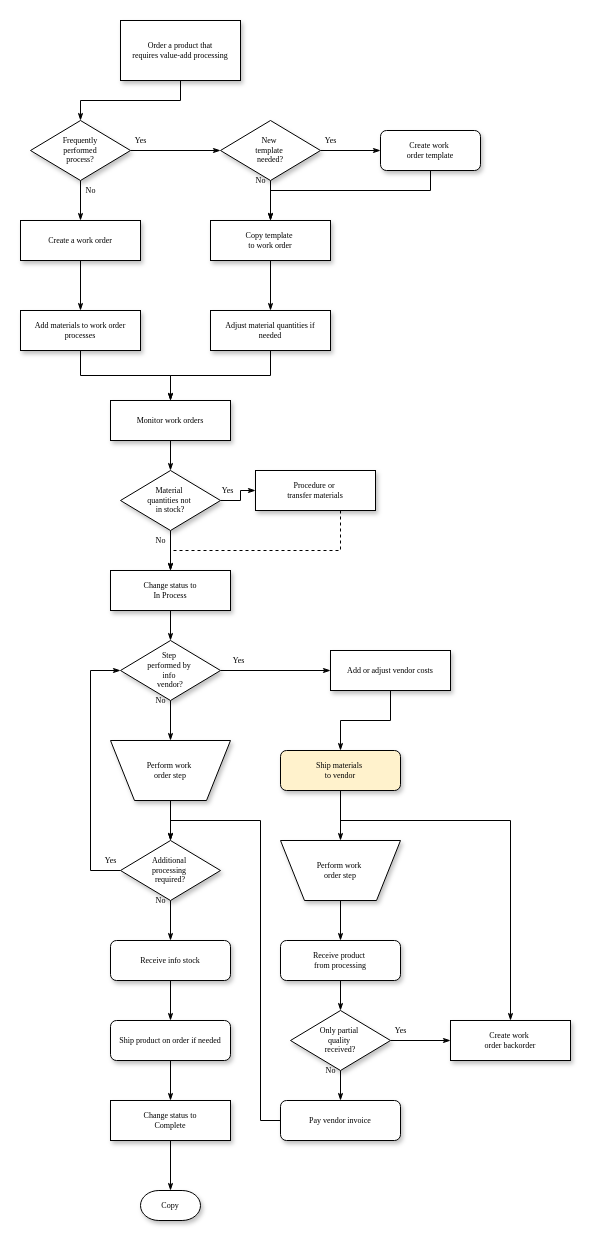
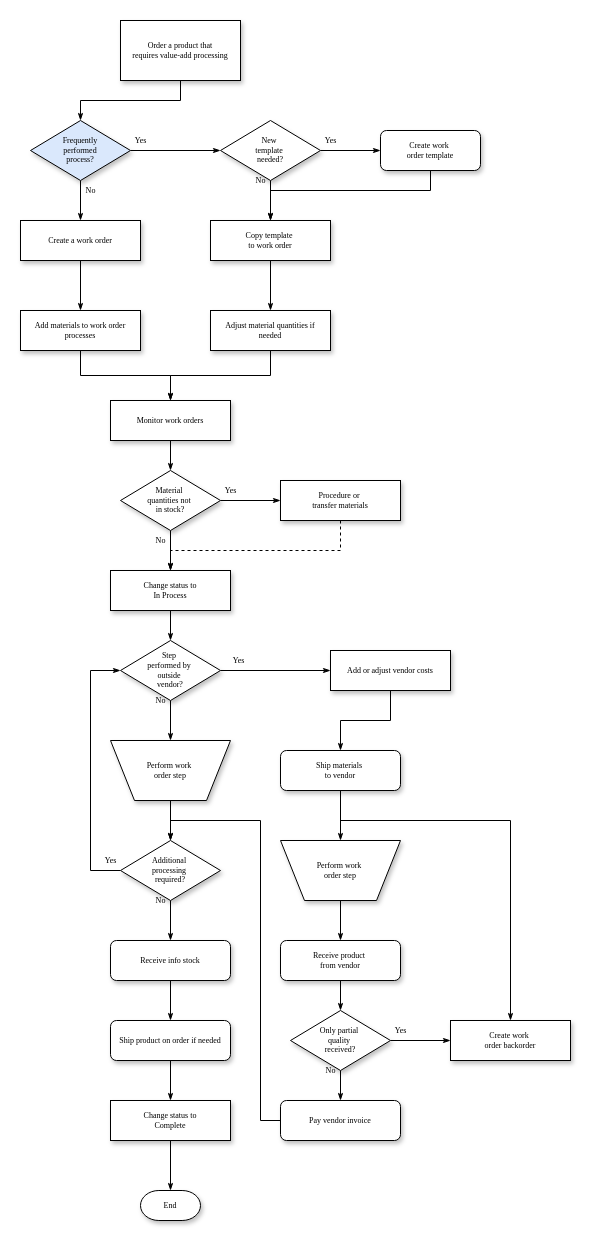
  <mxCell id="0" />
  <mxCell id="1" parent="0" />
  <mxCell id="2" style="edgeStyle=orthogonalEdgeStyle;rounded=0;html=1;labelBackgroundColor=none;startSize=5;endArrow=classicThin;endFill=1;endSize=5;jettySize=auto;orthogonalLoop=1;strokeWidth=1;fontFamily=Verdana;fontSize=8" parent="1" source="3" target="6" edge="1"><mxGeometry relative="1" as="geometry" /></mxCell>
  <mxCell id="3" value="Order a product that&lt;div&gt;requires value-add processing&lt;/div&gt;" style="rounded=0;whiteSpace=wrap;html=1;shadow=1;labelBackgroundColor=none;strokeWidth=1;fontFamily=Verdana;fontSize=8;align=center;" parent="1" vertex="1"><mxGeometry x="120" y="20" width="120" height="60" as="geometry" /></mxCell>
  <mxCell id="4" value="Yes" style="edgeStyle=orthogonalEdgeStyle;rounded=0;html=1;labelBackgroundColor=none;startSize=5;endArrow=classicThin;endFill=1;endSize=5;jettySize=auto;orthogonalLoop=1;strokeWidth=1;fontFamily=Verdana;fontSize=8" parent="1" source="6" target="9" edge="1"><mxGeometry x="-0.778" y="10" relative="1" as="geometry"><mxPoint as="offset" /></mxGeometry></mxCell>
  <mxCell id="5" value="No" style="edgeStyle=orthogonalEdgeStyle;rounded=0;html=1;labelBackgroundColor=none;startSize=5;endArrow=classicThin;endFill=1;endSize=5;jettySize=auto;orthogonalLoop=1;strokeWidth=1;fontFamily=Verdana;fontSize=8" parent="1" source="6" target="13" edge="1"><mxGeometry x="-0.5" y="10" relative="1" as="geometry"><mxPoint as="offset" /></mxGeometry></mxCell>
- <mxCell id="6" value="Frequently&lt;div&gt;performed&lt;/div&gt;&lt;div&gt;process?&lt;/div&gt;" style="rhombus;whiteSpace=wrap;html=1;rounded=0;shadow=1;labelBackgroundColor=none;strokeWidth=1;fontFamily=Verdana;fontSize=8;align=center;" parent="1" vertex="1"><mxGeometry x="30" y="120" width="100" height="60" as="geometry" /></mxCell>
+ <mxCell id="6" value="Frequently&lt;div&gt;performed&lt;/div&gt;&lt;div&gt;process?&lt;/div&gt;" style="rhombus;whiteSpace=wrap;html=1;rounded=0;shadow=1;labelBackgroundColor=none;strokeWidth=1;fontFamily=Verdana;fontSize=8;align=center;fillColor=#dae8fc;" parent="1" vertex="1"><mxGeometry x="30" y="120" width="100" height="60" as="geometry" /></mxCell>
  <mxCell id="7" value="Yes" style="edgeStyle=orthogonalEdgeStyle;rounded=0;html=1;labelBackgroundColor=none;startSize=5;endArrow=classicThin;endFill=1;endSize=5;jettySize=auto;orthogonalLoop=1;strokeWidth=1;fontFamily=Verdana;fontSize=8" parent="1" source="9" target="11" edge="1"><mxGeometry x="-0.667" y="10" relative="1" as="geometry"><mxPoint as="offset" /></mxGeometry></mxCell>
  <mxCell id="8" value="No" style="edgeStyle=orthogonalEdgeStyle;rounded=0;html=1;labelBackgroundColor=none;startSize=5;endArrow=classicThin;endFill=1;endSize=5;jettySize=auto;orthogonalLoop=1;strokeWidth=1;fontFamily=Verdana;fontSize=8" parent="1" source="9" target="15" edge="1"><mxGeometry x="-1" y="-10" relative="1" as="geometry"><mxPoint x="270" y="200" as="targetPoint" /><Array as="points" /><mxPoint as="offset" /></mxGeometry></mxCell>
  <mxCell id="9" value="New&amp;nbsp;&lt;div&gt;template&amp;nbsp;&lt;/div&gt;&lt;div&gt;needed?&lt;/div&gt;" style="rhombus;whiteSpace=wrap;html=1;rounded=0;shadow=1;labelBackgroundColor=none;strokeWidth=1;fontFamily=Verdana;fontSize=8;align=center;" parent="1" vertex="1"><mxGeometry x="220" y="120" width="100" height="60" as="geometry" /></mxCell>
  <mxCell id="10" style="edgeStyle=orthogonalEdgeStyle;rounded=0;html=1;labelBackgroundColor=none;startSize=5;endArrow=classicThin;endFill=1;endSize=5;jettySize=auto;orthogonalLoop=1;strokeWidth=1;fontFamily=Verdana;fontSize=8" parent="1" source="11" target="15" edge="1"><mxGeometry relative="1" as="geometry"><Array as="points"><mxPoint x="430" y="190" /><mxPoint x="270" y="190" /></Array></mxGeometry></mxCell>
  <mxCell id="11" value="Create work&amp;nbsp;&lt;div&gt;order template&lt;/div&gt;" style="rounded=1;whiteSpace=wrap;html=1;shadow=1;labelBackgroundColor=none;strokeWidth=1;fontFamily=Verdana;fontSize=8;align=center;" parent="1" vertex="1"><mxGeometry x="380" y="130" width="100" height="40" as="geometry" /></mxCell>
  <mxCell id="12" style="edgeStyle=orthogonalEdgeStyle;rounded=0;html=1;labelBackgroundColor=none;startSize=5;endArrow=classicThin;endFill=1;endSize=5;jettySize=auto;orthogonalLoop=1;strokeWidth=1;fontFamily=Verdana;fontSize=8" parent="1" source="13" target="17" edge="1"><mxGeometry relative="1" as="geometry" /></mxCell>
  <mxCell id="13" value="Create a work order" style="whiteSpace=wrap;html=1;rounded=0;shadow=1;labelBackgroundColor=none;strokeWidth=1;fontFamily=Verdana;fontSize=8;align=center;" parent="1" vertex="1"><mxGeometry x="20" y="220" width="120" height="40" as="geometry" /></mxCell>
  <mxCell id="14" style="edgeStyle=orthogonalEdgeStyle;rounded=0;html=1;labelBackgroundColor=none;startSize=5;endArrow=classicThin;endFill=1;endSize=5;jettySize=auto;orthogonalLoop=1;strokeWidth=1;fontFamily=Verdana;fontSize=8" parent="1" source="15" target="19" edge="1"><mxGeometry relative="1" as="geometry" /></mxCell>
  <mxCell id="15" value="Copy template&amp;nbsp;&lt;div&gt;to work order&lt;/div&gt;" style="whiteSpace=wrap;html=1;rounded=0;shadow=1;labelBackgroundColor=none;strokeWidth=1;fontFamily=Verdana;fontSize=8;align=center;" parent="1" vertex="1"><mxGeometry x="210" y="220" width="120" height="40" as="geometry" /></mxCell>
  <mxCell id="16" style="edgeStyle=orthogonalEdgeStyle;rounded=0;html=1;labelBackgroundColor=none;startSize=5;endArrow=classicThin;endFill=1;endSize=5;jettySize=auto;orthogonalLoop=1;strokeWidth=1;fontFamily=Verdana;fontSize=8" parent="1" source="17" target="21" edge="1"><mxGeometry relative="1" as="geometry" /></mxCell>
  <mxCell id="17" value="Add materials to work order processes" style="whiteSpace=wrap;html=1;rounded=0;shadow=1;labelBackgroundColor=none;strokeWidth=1;fontFamily=Verdana;fontSize=8;align=center;spacing=6;" parent="1" vertex="1"><mxGeometry x="20" y="310" width="120" height="40" as="geometry" /></mxCell>
  <mxCell id="18" style="edgeStyle=orthogonalEdgeStyle;rounded=0;html=1;labelBackgroundColor=none;startSize=5;endArrow=classicThin;endFill=1;endSize=5;jettySize=auto;orthogonalLoop=1;strokeWidth=1;fontFamily=Verdana;fontSize=8" parent="1" source="19" target="21" edge="1"><mxGeometry relative="1" as="geometry" /></mxCell>
  <mxCell id="19" value="Adjust material quantities if needed" style="whiteSpace=wrap;html=1;rounded=0;shadow=1;labelBackgroundColor=none;strokeWidth=1;fontFamily=Verdana;fontSize=8;align=center;spacing=6;" parent="1" vertex="1"><mxGeometry x="210" y="310" width="120" height="40" as="geometry" /></mxCell>
  <mxCell id="20" style="edgeStyle=orthogonalEdgeStyle;rounded=0;html=1;labelBackgroundColor=none;startSize=5;endArrow=classicThin;endFill=1;endSize=5;jettySize=auto;orthogonalLoop=1;strokeWidth=1;fontFamily=Verdana;fontSize=8" parent="1" source="21" target="24" edge="1"><mxGeometry relative="1" as="geometry" /></mxCell>
  <mxCell id="21" value="Monitor work orders" style="whiteSpace=wrap;html=1;rounded=0;shadow=1;labelBackgroundColor=none;strokeWidth=1;fontFamily=Verdana;fontSize=8;align=center;" parent="1" vertex="1"><mxGeometry x="110" y="400" width="120" height="40" as="geometry" /></mxCell>
  <mxCell id="22" value="Yes" style="edgeStyle=orthogonalEdgeStyle;rounded=0;html=1;labelBackgroundColor=none;startSize=5;endArrow=classicThin;endFill=1;endSize=5;jettySize=auto;orthogonalLoop=1;strokeWidth=1;fontFamily=Verdana;fontSize=8" parent="1" source="24" target="26" edge="1"><mxGeometry x="-0.667" y="10" relative="1" as="geometry"><mxPoint as="offset" /></mxGeometry></mxCell>
  <mxCell id="23" value="No" style="edgeStyle=orthogonalEdgeStyle;rounded=0;html=1;labelBackgroundColor=none;startSize=5;endArrow=classicThin;endFill=1;endSize=5;jettySize=auto;orthogonalLoop=1;strokeWidth=1;fontFamily=Verdana;fontSize=8" parent="1" source="24" target="28" edge="1"><mxGeometry x="-0.5" y="-10" relative="1" as="geometry"><mxPoint as="offset" /></mxGeometry></mxCell>
  <mxCell id="24" value="Material&amp;nbsp;&lt;div&gt;quantities not&amp;nbsp;&lt;/div&gt;&lt;div&gt;in stock?&lt;/div&gt;" style="rhombus;whiteSpace=wrap;html=1;rounded=0;shadow=1;labelBackgroundColor=none;strokeWidth=1;fontFamily=Verdana;fontSize=8;align=center;" parent="1" vertex="1"><mxGeometry x="120" y="470" width="100" height="60" as="geometry" /></mxCell>
  <mxCell id="25" style="edgeStyle=orthogonalEdgeStyle;rounded=0;html=1;labelBackgroundColor=none;startSize=5;endArrow=classicThin;endFill=1;endSize=5;jettySize=auto;orthogonalLoop=1;strokeWidth=1;fontFamily=Verdana;fontSize=8;dashed=1;" parent="1" source="26" target="28" edge="1"><mxGeometry relative="1" as="geometry"><Array as="points"><mxPoint x="340" y="550" /><mxPoint x="170" y="550" /></Array></mxGeometry></mxCell>
- <mxCell id="26" value="Procedure or&amp;nbsp;&lt;div&gt;transfer materials&lt;/div&gt;" style="whiteSpace=wrap;html=1;rounded=0;shadow=1;labelBackgroundColor=none;strokeWidth=1;fontFamily=Verdana;fontSize=8;align=center;" parent="1" vertex="1"><mxGeometry x="255" y="470" width="120" height="40" as="geometry" /></mxCell>
+ <mxCell id="26" value="Procedure or&amp;nbsp;&lt;div&gt;transfer materials&lt;/div&gt;" style="whiteSpace=wrap;html=1;rounded=0;shadow=1;labelBackgroundColor=none;strokeWidth=1;fontFamily=Verdana;fontSize=8;align=center;" parent="1" vertex="1"><mxGeometry x="280" y="480" width="120" height="40" as="geometry" /></mxCell>
  <mxCell id="27" style="edgeStyle=orthogonalEdgeStyle;rounded=0;html=1;labelBackgroundColor=none;startSize=5;endArrow=classicThin;endFill=1;endSize=5;jettySize=auto;orthogonalLoop=1;strokeWidth=1;fontFamily=Verdana;fontSize=8" parent="1" source="28" target="31" edge="1"><mxGeometry relative="1" as="geometry" /></mxCell>
  <mxCell id="28" value="Change status to&lt;div&gt;In Process&lt;/div&gt;" style="whiteSpace=wrap;html=1;rounded=0;shadow=1;labelBackgroundColor=none;strokeWidth=1;fontFamily=Verdana;fontSize=8;align=center;" parent="1" vertex="1"><mxGeometry x="110" y="570" width="120" height="40" as="geometry" /></mxCell>
  <mxCell id="29" value="Yes" style="edgeStyle=orthogonalEdgeStyle;rounded=0;html=1;labelBackgroundColor=none;startSize=5;endArrow=classicThin;endFill=1;endSize=5;jettySize=auto;orthogonalLoop=1;strokeWidth=1;fontFamily=Verdana;fontSize=8" parent="1" source="31" target="33" edge="1"><mxGeometry x="-0.667" y="10" relative="1" as="geometry"><mxPoint as="offset" /></mxGeometry></mxCell>
  <mxCell id="30" value="No" style="edgeStyle=orthogonalEdgeStyle;rounded=0;html=1;labelBackgroundColor=none;startSize=5;endArrow=classicThin;endFill=1;endSize=5;jettySize=auto;orthogonalLoop=1;strokeWidth=1;fontFamily=Verdana;fontSize=8" parent="1" source="31" target="35" edge="1"><mxGeometry x="-1" y="-10" relative="1" as="geometry"><mxPoint as="offset" /></mxGeometry></mxCell>
- <mxCell id="31" value="Step&amp;nbsp;&lt;div&gt;performed by&amp;nbsp;&lt;/div&gt;&lt;div&gt;info&amp;nbsp;&lt;/div&gt;&lt;div&gt;vendor?&lt;/div&gt;" style="rhombus;whiteSpace=wrap;html=1;rounded=0;shadow=1;labelBackgroundColor=none;strokeWidth=1;fontFamily=Verdana;fontSize=8;align=center;" parent="1" vertex="1"><mxGeometry x="120" y="640" width="100" height="60" as="geometry" /></mxCell>
+ <mxCell id="31" value="Step&amp;nbsp;&lt;div&gt;performed by&amp;nbsp;&lt;/div&gt;&lt;div&gt;outside&amp;nbsp;&lt;/div&gt;&lt;div&gt;vendor?&lt;/div&gt;" style="rhombus;whiteSpace=wrap;html=1;rounded=0;shadow=1;labelBackgroundColor=none;strokeWidth=1;fontFamily=Verdana;fontSize=8;align=center;" parent="1" vertex="1"><mxGeometry x="120" y="640" width="100" height="60" as="geometry" /></mxCell>
  <mxCell id="32" style="edgeStyle=orthogonalEdgeStyle;rounded=0;html=1;labelBackgroundColor=none;startSize=5;endArrow=classicThin;endFill=1;endSize=5;jettySize=auto;orthogonalLoop=1;strokeWidth=1;fontFamily=Verdana;fontSize=8" parent="1" source="33" target="38" edge="1"><mxGeometry relative="1" as="geometry" /></mxCell>
  <mxCell id="33" value="Add or adjust vendor costs" style="whiteSpace=wrap;html=1;rounded=0;shadow=1;labelBackgroundColor=none;strokeWidth=1;fontFamily=Verdana;fontSize=8;align=center;" parent="1" vertex="1"><mxGeometry x="330" y="650" width="120" height="40" as="geometry" /></mxCell>
  <mxCell id="34" style="edgeStyle=orthogonalEdgeStyle;rounded=0;html=1;labelBackgroundColor=none;startSize=5;endArrow=classicThin;endFill=1;endSize=5;jettySize=auto;orthogonalLoop=1;strokeWidth=1;fontFamily=Verdana;fontSize=8" parent="1" source="35" target="41" edge="1"><mxGeometry relative="1" as="geometry" /></mxCell>
  <mxCell id="35" value="Perform work&amp;nbsp;&lt;div&gt;order step&lt;/div&gt;" style="shape=trapezoid;whiteSpace=wrap;html=1;rounded=0;shadow=1;labelBackgroundColor=none;strokeWidth=1;fontFamily=Verdana;fontSize=8;align=center;flipV=1;" parent="1" vertex="1"><mxGeometry x="110" y="740" width="120" height="60" as="geometry" /></mxCell>
  <mxCell id="36" style="edgeStyle=orthogonalEdgeStyle;rounded=0;html=1;labelBackgroundColor=none;startSize=5;endArrow=classicThin;endFill=1;endSize=5;jettySize=auto;orthogonalLoop=1;strokeWidth=1;fontFamily=Verdana;fontSize=8" parent="1" source="38" target="43" edge="1"><mxGeometry relative="1" as="geometry" /></mxCell>
  <mxCell id="37" style="edgeStyle=orthogonalEdgeStyle;rounded=0;html=1;labelBackgroundColor=none;startSize=5;endArrow=classicThin;endFill=1;endSize=5;jettySize=auto;orthogonalLoop=1;strokeWidth=1;fontFamily=Verdana;fontSize=8" parent="1" source="38" target="53" edge="1"><mxGeometry relative="1" as="geometry"><Array as="points"><mxPoint x="340" y="820" /><mxPoint x="510" y="820" /></Array></mxGeometry></mxCell>
- <mxCell id="38" value="Ship materials&amp;nbsp;&lt;div&gt;to vendor&lt;/div&gt;" style="rounded=1;whiteSpace=wrap;html=1;shadow=1;labelBackgroundColor=none;strokeWidth=1;fontFamily=Verdana;fontSize=8;align=center;fillColor=#fff2cc;" parent="1" vertex="1"><mxGeometry x="280" y="750" width="120" height="40" as="geometry" /></mxCell>
+ <mxCell id="38" value="Ship materials&amp;nbsp;&lt;div&gt;to vendor&lt;/div&gt;" style="rounded=1;whiteSpace=wrap;html=1;shadow=1;labelBackgroundColor=none;strokeWidth=1;fontFamily=Verdana;fontSize=8;align=center;" parent="1" vertex="1"><mxGeometry x="280" y="750" width="120" height="40" as="geometry" /></mxCell>
  <mxCell id="39" value="Yes" style="edgeStyle=orthogonalEdgeStyle;rounded=0;html=1;labelBackgroundColor=none;startSize=5;endArrow=classicThin;endFill=1;endSize=5;jettySize=auto;orthogonalLoop=1;strokeWidth=1;fontFamily=Verdana;fontSize=8" parent="1" source="41" target="31" edge="1"><mxGeometry x="-0.692" y="-20" relative="1" as="geometry"><Array as="points"><mxPoint x="90" y="870" /><mxPoint x="90" y="670" /></Array><mxPoint as="offset" /></mxGeometry></mxCell>
  <mxCell id="40" value="No" style="edgeStyle=orthogonalEdgeStyle;rounded=0;html=1;labelBackgroundColor=none;startSize=5;endArrow=classicThin;endFill=1;endSize=5;jettySize=auto;orthogonalLoop=1;strokeWidth=1;fontFamily=Verdana;fontSize=8" parent="1" source="41" target="45" edge="1"><mxGeometry x="-1" y="-10" relative="1" as="geometry"><mxPoint as="offset" /></mxGeometry></mxCell>
  <mxCell id="41" value="Additional&amp;nbsp;&lt;div&gt;processing&amp;nbsp;&lt;/div&gt;&lt;div&gt;required?&lt;/div&gt;" style="rhombus;whiteSpace=wrap;html=1;rounded=0;shadow=1;labelBackgroundColor=none;strokeWidth=1;fontFamily=Verdana;fontSize=8;align=center;" parent="1" vertex="1"><mxGeometry x="120" y="840" width="100" height="60" as="geometry" /></mxCell>
  <mxCell id="42" style="edgeStyle=orthogonalEdgeStyle;rounded=0;html=1;labelBackgroundColor=none;startSize=5;endArrow=classicThin;endFill=1;endSize=5;jettySize=auto;orthogonalLoop=1;strokeWidth=1;fontFamily=Verdana;fontSize=8" parent="1" source="43" target="47" edge="1"><mxGeometry relative="1" as="geometry" /></mxCell>
  <mxCell id="43" value="Perform work&amp;nbsp;&lt;div&gt;order step&lt;/div&gt;" style="shape=trapezoid;whiteSpace=wrap;html=1;rounded=0;shadow=1;labelBackgroundColor=none;strokeWidth=1;fontFamily=Verdana;fontSize=8;align=center;flipV=1;" parent="1" vertex="1"><mxGeometry x="280" y="840" width="120" height="60" as="geometry" /></mxCell>
  <mxCell id="44" style="edgeStyle=orthogonalEdgeStyle;rounded=0;html=1;labelBackgroundColor=none;startSize=5;endArrow=classicThin;endFill=1;endSize=5;jettySize=auto;orthogonalLoop=1;strokeWidth=1;fontFamily=Verdana;fontSize=8" parent="1" source="45" target="49" edge="1"><mxGeometry relative="1" as="geometry" /></mxCell>
  <mxCell id="45" value="Receive info stock" style="rounded=1;whiteSpace=wrap;html=1;shadow=1;labelBackgroundColor=none;strokeWidth=1;fontFamily=Verdana;fontSize=8;align=center;" parent="1" vertex="1"><mxGeometry x="110" y="940" width="120" height="40" as="geometry" /></mxCell>
  <mxCell id="46" style="edgeStyle=orthogonalEdgeStyle;rounded=0;html=1;labelBackgroundColor=none;startSize=5;endArrow=classicThin;endFill=1;endSize=5;jettySize=auto;orthogonalLoop=1;strokeWidth=1;fontFamily=Verdana;fontSize=8" parent="1" source="47" target="52" edge="1"><mxGeometry relative="1" as="geometry" /></mxCell>
- <mxCell id="47" value="Receive product&amp;nbsp;&lt;div&gt;from processing&lt;/div&gt;" style="rounded=1;whiteSpace=wrap;html=1;shadow=1;labelBackgroundColor=none;strokeWidth=1;fontFamily=Verdana;fontSize=8;align=center;" parent="1" vertex="1"><mxGeometry x="280" y="940" width="120" height="40" as="geometry" /></mxCell>
+ <mxCell id="47" value="Receive product&amp;nbsp;&lt;div&gt;from vendor&lt;/div&gt;" style="rounded=1;whiteSpace=wrap;html=1;shadow=1;labelBackgroundColor=none;strokeWidth=1;fontFamily=Verdana;fontSize=8;align=center;" parent="1" vertex="1"><mxGeometry x="280" y="940" width="120" height="40" as="geometry" /></mxCell>
  <mxCell id="48" style="edgeStyle=orthogonalEdgeStyle;rounded=0;html=1;labelBackgroundColor=none;startSize=5;endArrow=classicThin;endFill=1;endSize=5;jettySize=auto;orthogonalLoop=1;strokeWidth=1;fontFamily=Verdana;fontSize=8" parent="1" source="49" target="55" edge="1"><mxGeometry relative="1" as="geometry" /></mxCell>
  <mxCell id="49" value="Ship product on order if needed" style="rounded=1;whiteSpace=wrap;html=1;shadow=1;labelBackgroundColor=none;strokeWidth=1;fontFamily=Verdana;fontSize=8;align=center;" parent="1" vertex="1"><mxGeometry x="110" y="1020" width="120" height="40" as="geometry" /></mxCell>
  <mxCell id="50" value="No" style="edgeStyle=orthogonalEdgeStyle;rounded=0;html=1;labelBackgroundColor=none;startSize=5;endArrow=classicThin;endFill=1;endSize=5;jettySize=auto;orthogonalLoop=1;strokeWidth=1;fontFamily=Verdana;fontSize=8" parent="1" source="52" target="57" edge="1"><mxGeometry x="0.2" y="14" relative="1" as="geometry"><mxPoint x="-24" y="-10" as="offset" /></mxGeometry></mxCell>
  <mxCell id="51" value="Yes" style="edgeStyle=orthogonalEdgeStyle;rounded=0;html=1;labelBackgroundColor=none;startSize=5;endArrow=classicThin;endFill=1;endSize=5;jettySize=auto;orthogonalLoop=1;strokeWidth=1;fontFamily=Verdana;fontSize=8" parent="1" source="52" target="53" edge="1"><mxGeometry x="-0.667" y="10" relative="1" as="geometry"><mxPoint as="offset" /></mxGeometry></mxCell>
  <mxCell id="52" value="Only partial&amp;nbsp;&lt;div&gt;quality&amp;nbsp;&lt;/div&gt;&lt;div&gt;received?&lt;/div&gt;" style="rhombus;whiteSpace=wrap;html=1;rounded=0;shadow=1;labelBackgroundColor=none;strokeWidth=1;fontFamily=Verdana;fontSize=8;align=center;" parent="1" vertex="1"><mxGeometry x="290" y="1010" width="100" height="60" as="geometry" /></mxCell>
  <mxCell id="53" value="Create work&amp;nbsp;&lt;div&gt;order backorder&lt;/div&gt;" style="whiteSpace=wrap;html=1;rounded=0;shadow=1;labelBackgroundColor=none;strokeWidth=1;fontFamily=Verdana;fontSize=8;align=center;" parent="1" vertex="1"><mxGeometry x="450" y="1020" width="120" height="40" as="geometry" /></mxCell>
  <mxCell id="54" style="edgeStyle=orthogonalEdgeStyle;rounded=0;html=1;labelBackgroundColor=none;startSize=5;endArrow=classicThin;endFill=1;endSize=5;jettySize=auto;orthogonalLoop=1;strokeWidth=1;fontFamily=Verdana;fontSize=8" parent="1" source="55" target="58" edge="1"><mxGeometry relative="1" as="geometry" /></mxCell>
  <mxCell id="55" value="Change status to&lt;div&gt;Complete&lt;/div&gt;" style="whiteSpace=wrap;html=1;rounded=0;shadow=1;labelBackgroundColor=none;strokeWidth=1;fontFamily=Verdana;fontSize=8;align=center;" parent="1" vertex="1"><mxGeometry x="110" y="1100" width="120" height="40" as="geometry" /></mxCell>
  <mxCell id="56" style="edgeStyle=orthogonalEdgeStyle;rounded=0;html=1;labelBackgroundColor=none;startSize=5;endArrow=classicThin;endFill=1;endSize=5;jettySize=auto;orthogonalLoop=1;strokeWidth=1;fontFamily=Verdana;fontSize=8" parent="1" source="57" target="41" edge="1"><mxGeometry relative="1" as="geometry"><Array as="points"><mxPoint x="260" y="1120" /><mxPoint x="260" y="820" /><mxPoint x="170" y="820" /></Array></mxGeometry></mxCell>
  <mxCell id="57" value="Pay vendor invoice" style="rounded=1;whiteSpace=wrap;html=1;shadow=1;labelBackgroundColor=none;strokeWidth=1;fontFamily=Verdana;fontSize=8;align=center;" parent="1" vertex="1"><mxGeometry x="280" y="1100" width="120" height="40" as="geometry" /></mxCell>
- <mxCell id="58" value="Copy" style="strokeWidth=1;html=1;shape=mxgraph.flowchart.terminator;whiteSpace=wrap;rounded=0;shadow=1;labelBackgroundColor=none;fontFamily=Verdana;fontSize=8;align=center;" parent="1" vertex="1"><mxGeometry x="140" y="1190" width="60" height="30" as="geometry" /></mxCell>
+ <mxCell id="58" value="End" style="strokeWidth=1;html=1;shape=mxgraph.flowchart.terminator;whiteSpace=wrap;rounded=0;shadow=1;labelBackgroundColor=none;fontFamily=Verdana;fontSize=8;align=center;" parent="1" vertex="1"><mxGeometry x="140" y="1190" width="60" height="30" as="geometry" /></mxCell>
